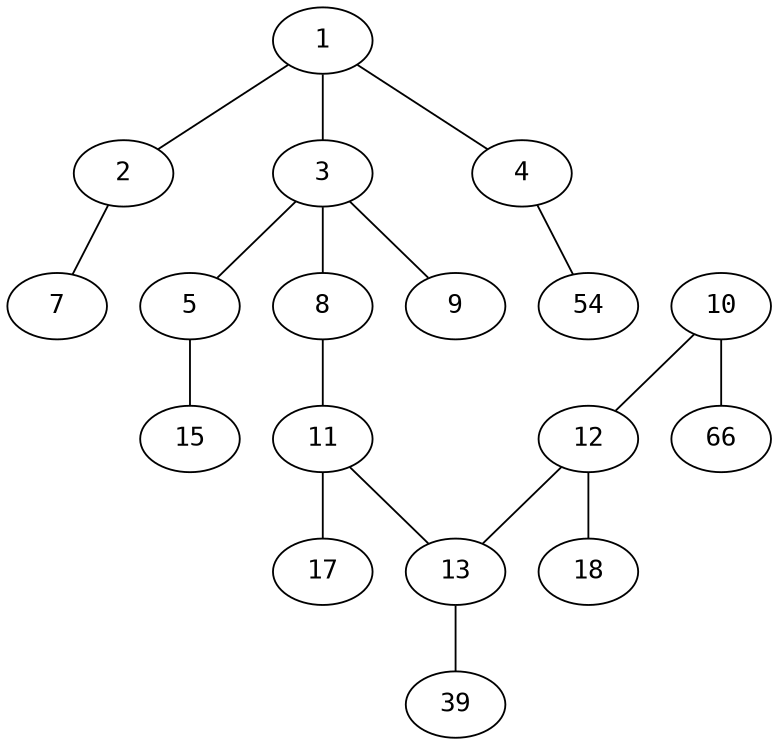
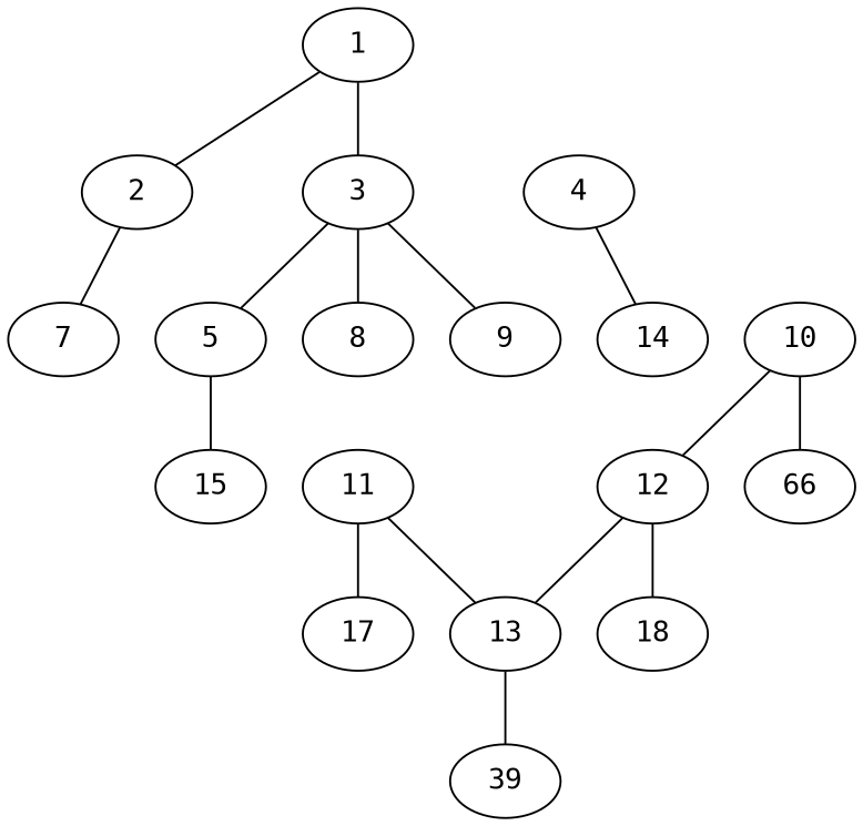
  graph {
    fontname="DejaVu Sans Mono"
    node [chem=C fontname="DejaVu Sans Mono"]
    edge [fontname="DejaVu Sans Mono" valence=1]
    1
    2
    3
    4 [chem=O]
    7 [chem=O]
    5 [chem=O]
    8
    9 [chem=O]
-   14 [chem=H label=54]
+   14 [chem=H]
    15 [chem=H]
    11
    10
    12
    n14 [chem=H label=66]
    13
    17 [chem=H]
    18 [chem=H]
    n18 [chem=H label=39]
    1 -- 2
    1 -- 3
-   1 -- 4
    2 -- 7 [valence=2]
    3 -- 5
    3 -- 8
    3 -- 9 [valence=2]
    4 -- 14
    5 -- 15
-   8 -- 11
    11 -- 13 [valence=2]
    11 -- 17
    10 -- 12 [valence=2]
    10 -- n14
    12 -- 13
    12 -- 18
    13 -- n18
  }
